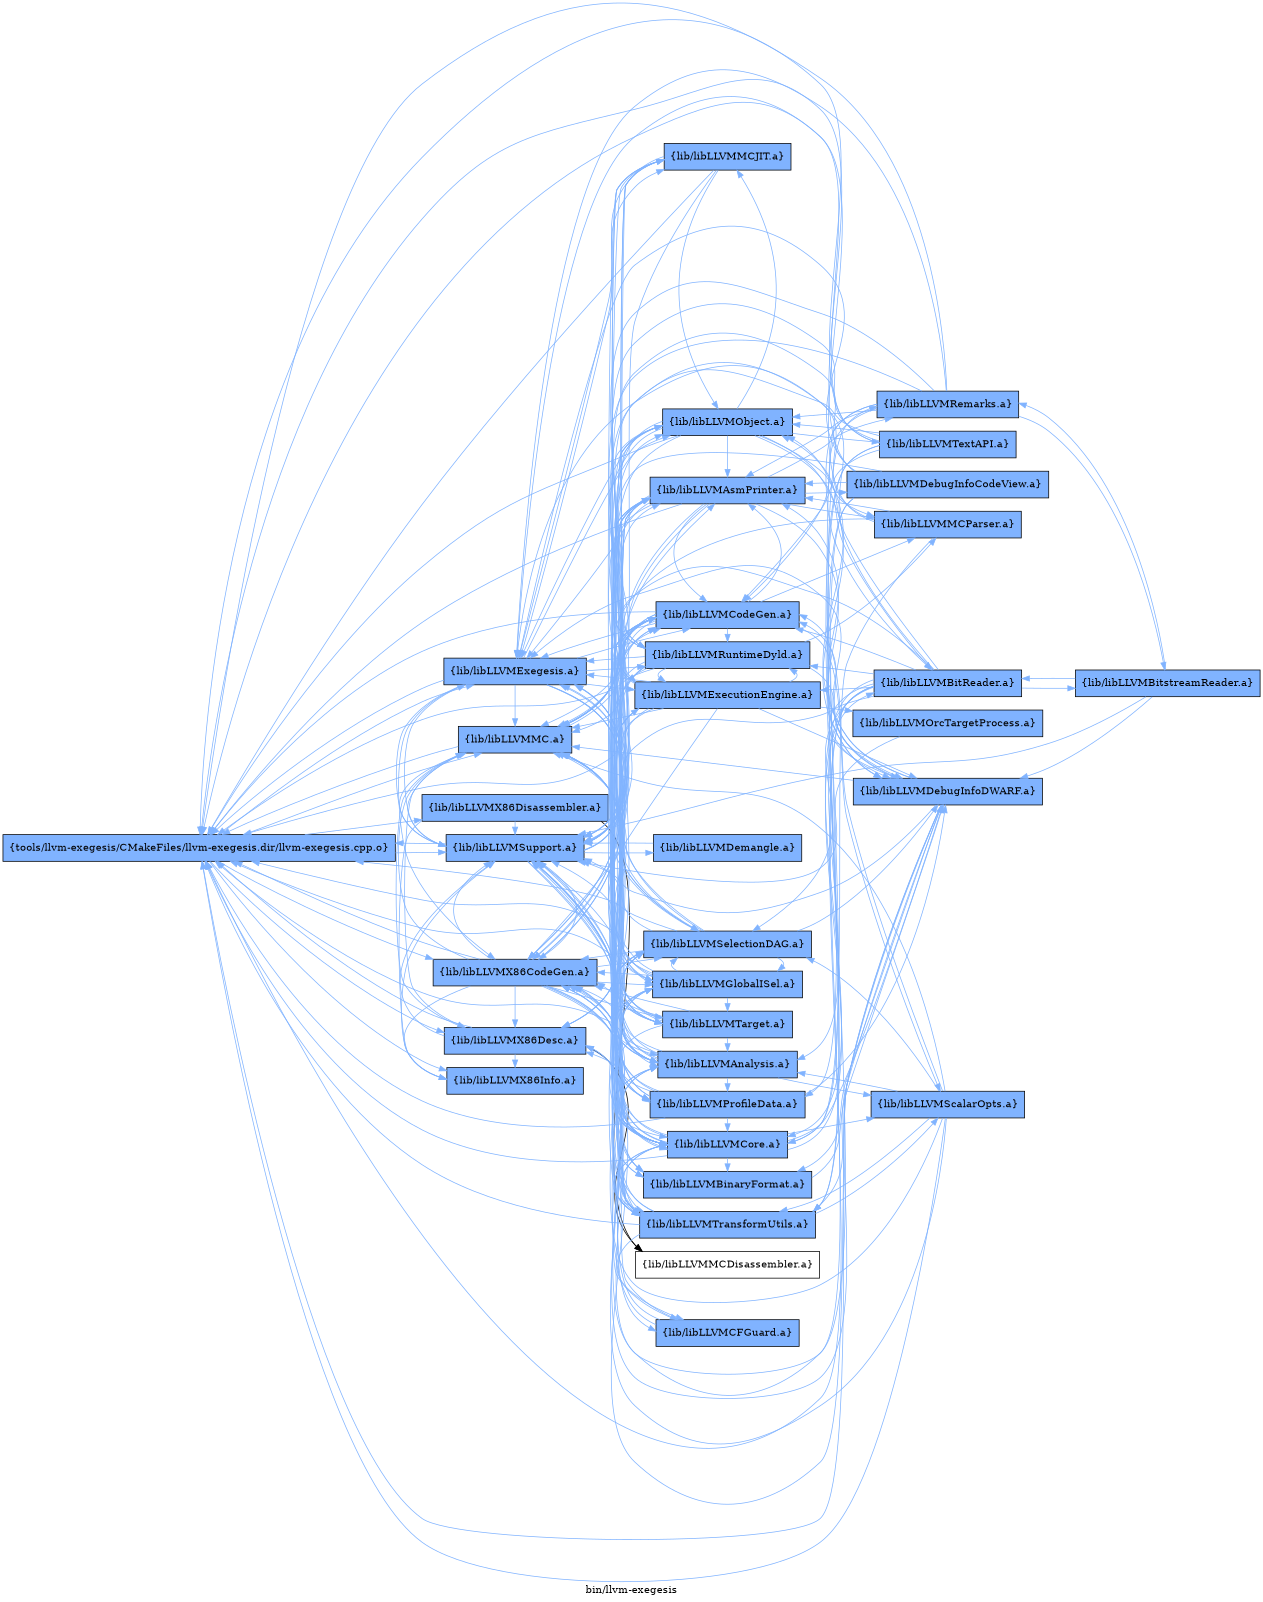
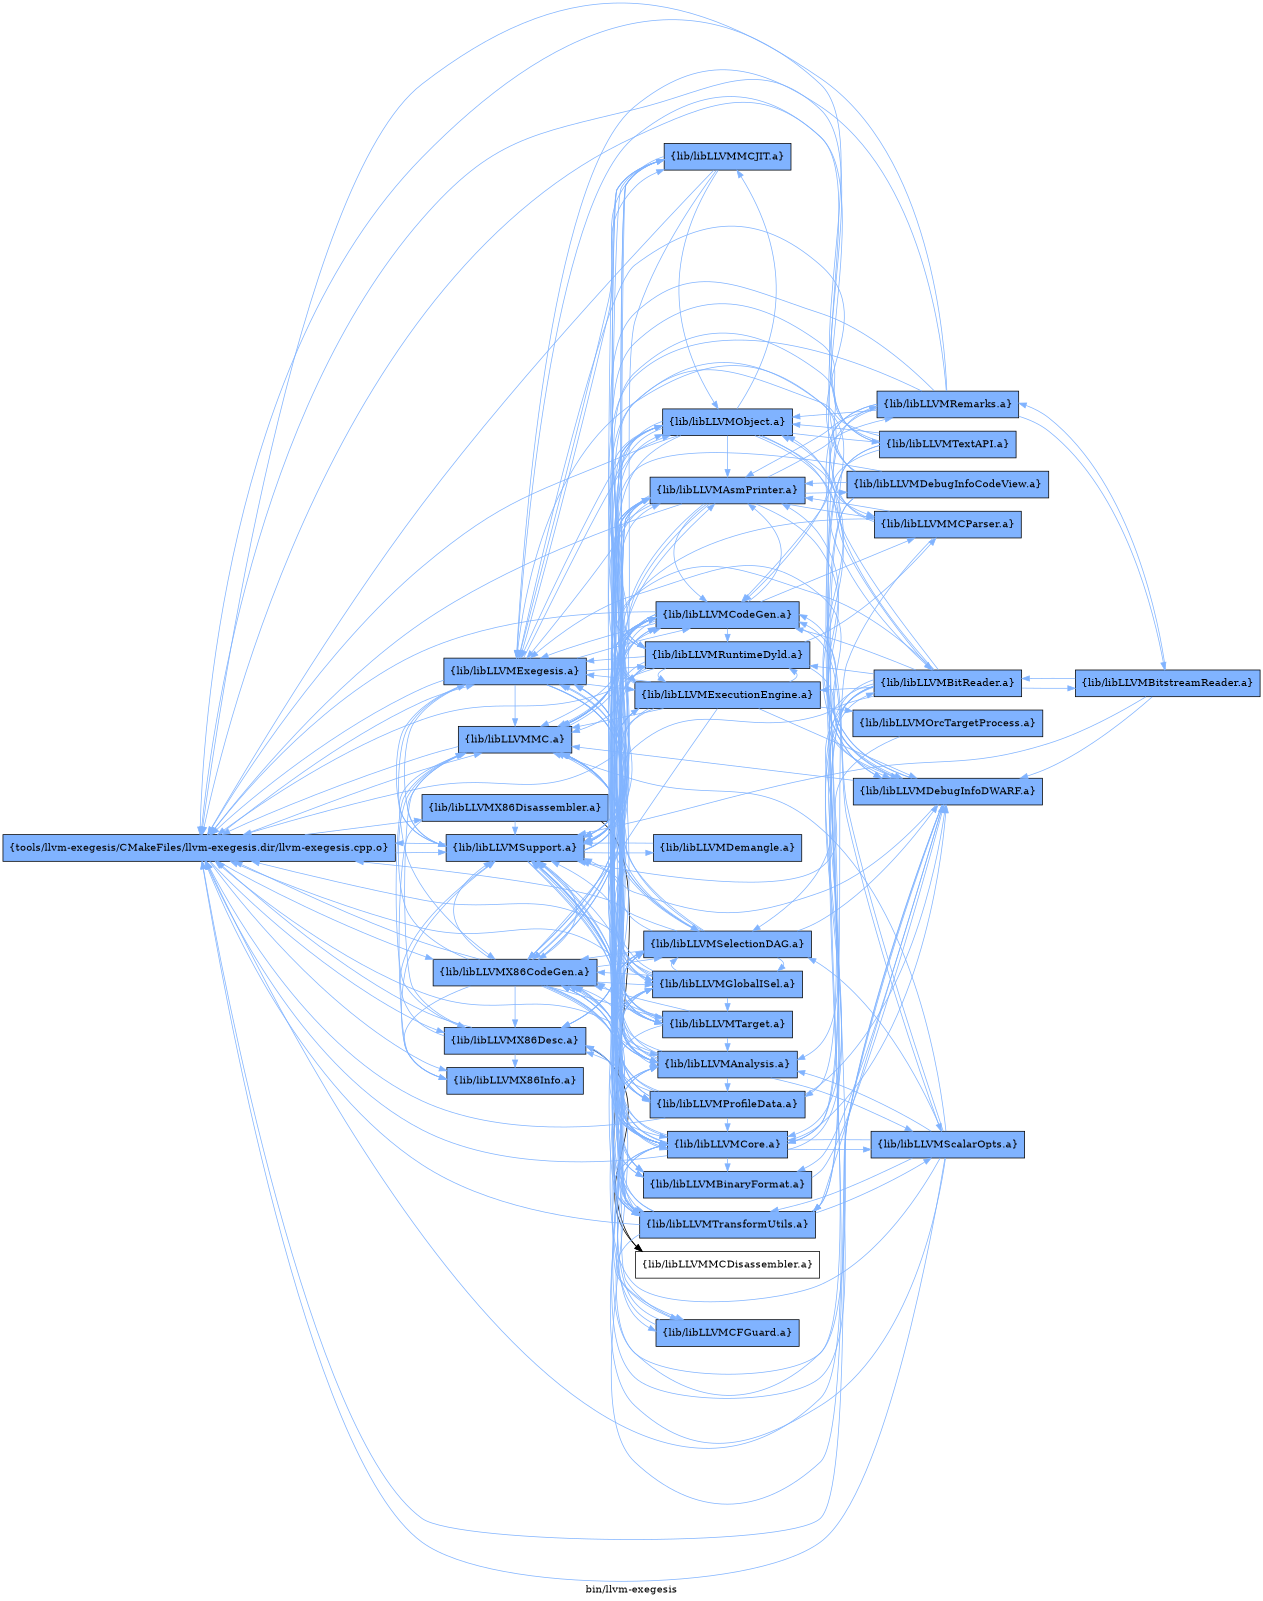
  digraph {
    label="bin/llvm-exegesis"
    rankdir=LR
    node [fillcolor="0.600000 0.5 1" group=1 shape=box style=filled]
    edge [color="0.600000 0.5 1"]
    n1 [label="{tools/llvm-exegesis/CMakeFiles/llvm-exegesis.dir/llvm-exegesis.cpp.o}"]
    n2 [label="{lib/libLLVMMC.a}"]
    n3 [label="{lib/libLLVMSupport.a}"]
    n4 [label="{lib/libLLVMX86CodeGen.a}"]
    n5 [label="{lib/libLLVMX86Desc.a}"]
    n6 [label="{lib/libLLVMX86Disassembler.a}"]
    n7 [label="{lib/libLLVMX86Info.a}"]
    n8 [label="{lib/libLLVMExegesis.a}"]
    n9 [label="{lib/libLLVMBinaryFormat.a}"]
    n10 [label="{lib/libLLVMCodeGen.a}"]
    n11 [label="{lib/libLLVMAsmPrinter.a}"]
    n12 [label="{lib/libLLVMTransformUtils.a}"]
    n13 [label="{lib/libLLVMDemangle.a}"]
    n14 [label="{lib/libLLVMObject.a}"]
    n15 [label="{lib/libLLVMProfileData.a}"]
    n16 [label="{lib/libLLVMCore.a}"]
    n17 [label="{lib/libLLVMSelectionDAG.a}"]
    n18 [label="{lib/libLLVMTarget.a}"]
    n19 [label="{lib/libLLVMAnalysis.a}"]
    n20 [label="{lib/libLLVMGlobalISel.a}"]
    n21 [label="{lib/libLLVMCFGuard.a}"]
    n22 [group=0 label="{lib/libLLVMMCDisassembler.a}" fillcolor="" style=""]
    n23 [label="{lib/libLLVMMCJIT.a}"]
    n24 [label="{lib/libLLVMExecutionEngine.a}"]
    n25 [label="{lib/libLLVMRuntimeDyld.a}"]
    n26 [label="{lib/libLLVMDebugInfoDWARF.a}"]
    n27 [label="{lib/libLLVMMCParser.a}"]
    n28 [label="{lib/libLLVMScalarOpts.a}"]
    n29 [label="{lib/libLLVMRemarks.a}"]
    n30 [label="{lib/libLLVMDebugInfoCodeView.a}"]
    n31 [label="{lib/libLLVMBitReader.a}"]
    n32 [label="{lib/libLLVMTextAPI.a}"]
    n33 [label="{lib/libLLVMOrcTargetProcess.a}"]
    n34 [label="{lib/libLLVMBitstreamReader.a}"]
    subgraph sub_1 {
      rank=same
      n1
    }
    subgraph sub_2 {
      rank=same
      n2
      n3
      n4
      n5
      n6
      n7
      n8
    }
    subgraph sub_3 {
      rank=same
      n9
      n10
      n11
      n12
      n13
      n14
      n15
      n16
      n17
      n18
      n19
      n20
      n21
      n22
      n23
      n24
      n25
    }
    subgraph sub_4 {
      rank=same
      n26
      n27
      n28
      n29
      n30
      n31
      n32
      n33
    }
    n1 -> n2
    n1 -> n3
    n1 -> n4
    n1 -> n5
    n1 -> n6
    n1 -> n7
    n1 -> n8
    n2 -> n1
    n2 -> n3
    n2 -> n5
    n2 -> n9
    n2 -> n10
    n3 -> n1
    n3 -> n2
    n3 -> n4
    n3 -> n8
    n3 -> n10
    n3 -> n11
    n3 -> n12
    n3 -> n13
    n3 -> n14
    n3 -> n15
    n4 -> n1
    n4 -> n2
    n4 -> n3
    n4 -> n5
    n4 -> n7
    n4 -> n10
    n4 -> n11
    n4 -> n12
    n4 -> n15
    n4 -> n16
    n4 -> n17
    n4 -> n18
    n4 -> n19
    n4 -> n20
    n4 -> n21
    n5 -> n1
    n5 -> n2
    n5 -> n3
    n5 -> n7
    n5 -> n9
    n5 -> n22 [color=""]
    n6 -> n3
    n6 -> n7
    n6 -> n22 [color=""]
    n7 -> n3
    n8 -> n1
    n8 -> n2
    n8 -> n3
    n8 -> n4
    n8 -> n10
    n8 -> n14
    n8 -> n16
    n8 -> n19
    n8 -> n20
    n8 -> n23
    n8 -> n24
    n8 -> n25
    n9 -> n3
    n9 -> n26
    n10 -> n1
    n10 -> n2
    n10 -> n3
    n10 -> n4
    n10 -> n5
    n10 -> n8
    n10 -> n11
    n10 -> n12
    n10 -> n15
    n10 -> n16
    n10 -> n17
    n10 -> n18
    n10 -> n19
    n10 -> n20
    n10 -> n25
    n10 -> n27
    n10 -> n28
    n11 -> n1
    n11 -> n2
    n11 -> n3
    n11 -> n4
    n11 -> n5
    n11 -> n8
    n11 -> n9
    n11 -> n10
    n11 -> n16
    n11 -> n18
    n11 -> n19
    n11 -> n26
    n11 -> n27
    n11 -> n29
    n11 -> n30
    n12 -> n1
    n12 -> n2
    n12 -> n3
    n12 -> n4
    n12 -> n10
-   n12 -> n11
+   n11 -> n12
    n12 -> n16
    n12 -> n17
    n12 -> n19
    n12 -> n20
    n12 -> n21
    n12 -> n26
    n12 -> n28
    n13 -> n3
    n14 -> n1
    n14 -> n2
    n14 -> n3
    n14 -> n4
    n14 -> n8
    n14 -> n9
    n14 -> n11
    n14 -> n16
    n14 -> n23
    n14 -> n25
    n14 -> n26
    n14 -> n27
    n14 -> n31
    n14 -> n32
    n15 -> n1
    n15 -> n2
    n15 -> n3
    n15 -> n4
    n15 -> n5
    n15 -> n8
    n15 -> n16
    n15 -> n24
    n15 -> n26
    n16 -> n1
    n16 -> n2
    n16 -> n3
    n16 -> n4
    n16 -> n8
    n16 -> n9
    n16 -> n10
    n16 -> n11
    n16 -> n12
    n16 -> n17
    n16 -> n19
    n16 -> n21
    n16 -> n26
    n16 -> n28
    n16 -> n29
    n16 -> n31
    n17 -> n1
    n17 -> n2
    n17 -> n3
    n17 -> n4
    n17 -> n8
    n17 -> n10
    n17 -> n11
    n17 -> n12
    n17 -> n16
    n17 -> n18
    n17 -> n19
    n17 -> n20
    n17 -> n26
    n18 -> n1
    n18 -> n2
    n18 -> n3
    n18 -> n4
    n18 -> n11
    n18 -> n16
    n18 -> n17
    n18 -> n19
    n18 -> n23
    n19 -> n1
    n19 -> n2
    n19 -> n3
    n19 -> n4
    n19 -> n8
    n19 -> n10
    n19 -> n11
    n19 -> n12
    n19 -> n15
    n19 -> n16
    n19 -> n17
    n19 -> n20
    n19 -> n28
    n20 -> n1
    n20 -> n2
    n20 -> n3
    n20 -> n4
    n20 -> n8
    n20 -> n10
    n20 -> n11
    n20 -> n12
    n20 -> n16
    n20 -> n17
    n20 -> n18
    n20 -> n19
    n21 -> n3
    n21 -> n4
    n21 -> n16
    n23 -> n1
    n23 -> n3
    n23 -> n8
    n23 -> n14
    n23 -> n16
    n23 -> n18
    n23 -> n24
    n23 -> n25
    n24 -> n1
    n24 -> n2
    n24 -> n3
    n24 -> n4
    n24 -> n8
    n24 -> n11
    n24 -> n14
    n24 -> n16
    n24 -> n17
    n24 -> n23
    n24 -> n25
    n24 -> n26
    n24 -> n33
    n25 -> n1
    n25 -> n2
    n25 -> n3
    n25 -> n4
    n25 -> n5
    n25 -> n8
    n25 -> n14
    n25 -> n16
    n25 -> n23
    n25 -> n24
    n25 -> n26
    n25 -> n27
    n26 -> n1
    n26 -> n2
    n26 -> n3
    n26 -> n4
    n26 -> n5
    n26 -> n8
    n26 -> n9
    n26 -> n10
    n26 -> n11
    n26 -> n14
    n27 -> n1
    n27 -> n2
    n27 -> n3
    n27 -> n11
    n27 -> n16
    n28 -> n1
    n28 -> n2
    n28 -> n3
    n28 -> n4
    n28 -> n10
    n28 -> n12
+   n28 -> n16
    n28 -> n17
    n28 -> n19
    n29 -> n1
    n29 -> n2
    n29 -> n3
    n29 -> n8
    n29 -> n10
    n29 -> n11
    n29 -> n14
    n29 -> n26
    n29 -> n31
    n29 -> n34
    n30 -> n1
    n30 -> n2
    n30 -> n3
    n30 -> n8
    n30 -> n11
    n30 -> n12
    n30 -> n15
    n31 -> n1
    n31 -> n2
    n31 -> n3
    n31 -> n4
    n31 -> n8
    n31 -> n10
    n31 -> n14
    n31 -> n16
    n31 -> n17
    n31 -> n19
    n31 -> n24
    n31 -> n25
    n31 -> n26
    n31 -> n34
    n32 -> n1
    n32 -> n2
    n32 -> n3
    n32 -> n5
    n32 -> n8
    n32 -> n10
    n32 -> n12
    n32 -> n14
    n33 -> n3
    n34 -> n3
    n34 -> n26
    n34 -> n29
    n34 -> n31
  }
